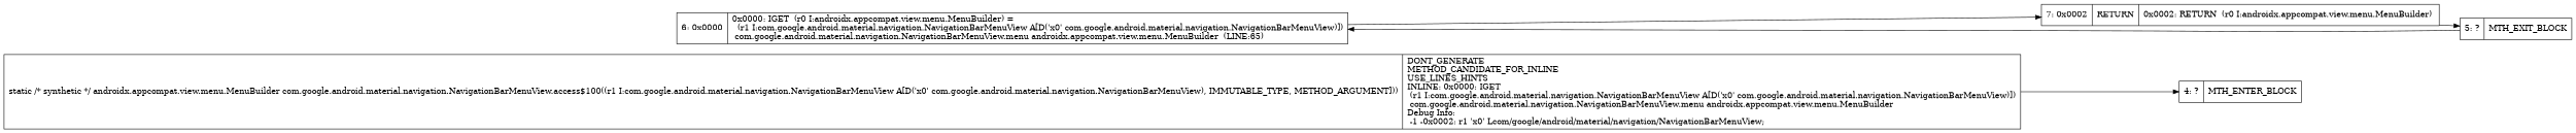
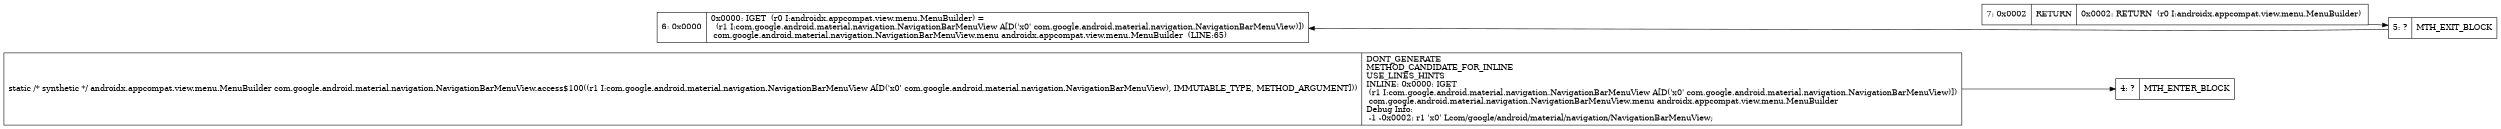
  digraph {
    rankdir=LR
    node [shape=record]
    n1 [label="{4\:\ ?|MTH_ENTER_BLOCK\l}"]
    n2 [label="{6\:\ 0x0000|0x0000: IGET  (r0 I:androidx.appcompat.view.menu.MenuBuilder) = \l  (r1 I:com.google.android.material.navigation.NavigationBarMenuView A[D('x0' com.google.android.material.navigation.NavigationBarMenuView)])\l com.google.android.material.navigation.NavigationBarMenuView.menu androidx.appcompat.view.menu.MenuBuilder  (LINE:65)\l}"]
    n3 [label="{7\:\ 0x0002|RETURN\l|0x0002: RETURN  (r0 I:androidx.appcompat.view.menu.MenuBuilder) \l}"]
    n4 [label="{5\:\ ?|MTH_EXIT_BLOCK\l}"]
    n5 [label="{static \/* synthetic *\/ androidx.appcompat.view.menu.MenuBuilder com.google.android.material.navigation.NavigationBarMenuView.access$100((r1 I:com.google.android.material.navigation.NavigationBarMenuView A[D('x0' com.google.android.material.navigation.NavigationBarMenuView), IMMUTABLE_TYPE, METHOD_ARGUMENT]))  | DONT_GENERATE\lMETHOD_CANDIDATE_FOR_INLINE\lUSE_LINES_HINTS\lINLINE: 0x0000: IGET  \l  (r1 I:com.google.android.material.navigation.NavigationBarMenuView A[D('x0' com.google.android.material.navigation.NavigationBarMenuView)])\l com.google.android.material.navigation.NavigationBarMenuView.menu androidx.appcompat.view.menu.MenuBuilder\lDebug Info:\l  \-1 \-0x0002: r1 'x0' Lcom\/google\/android\/material\/navigation\/NavigationBarMenuView;\l}"]
-   n2 -> n3
    n3 -> n4
    n4 -> n2
    n5 -> n1
  }
